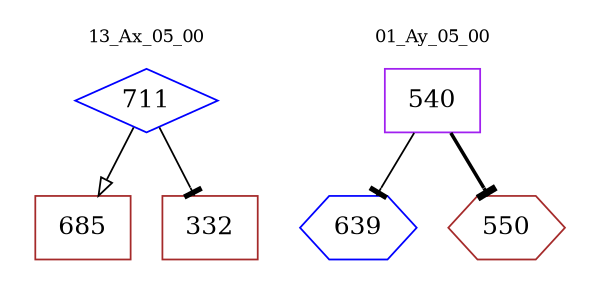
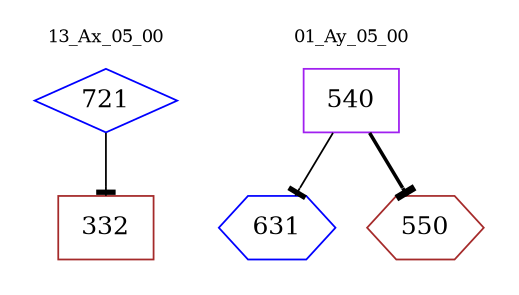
  digraph {
    node [color=brown shape=box]
    edge [arrowhead=tee color=black style=solid]
-   n1 [color=blue label=711 shape=diamond]
-   n2 [label=685]
+   n1 [color=blue label=721 shape=diamond]
    n3 [label=332]
    n4 [color=purple label=540]
-   n5 [color=blue label=639 shape=hexagon]
+   n5 [color=blue label=631 shape=hexagon]
    n6 [label=550 shape=hexagon]
    subgraph cluster_1 {
      color=white
      fontsize=10
      label="13_Ax_05_00"
      n1
-     n2
      n3
    }
    subgraph cluster_2 {
      color=white
      fontsize=10
      label="01_Ay_05_00"
      n4
      n5
      n6
    }
-   n1 -> n2 [arrowhead=onormal]
    n1 -> n3
    n4 -> n5
    n4 -> n6 [style=bold]
  }
